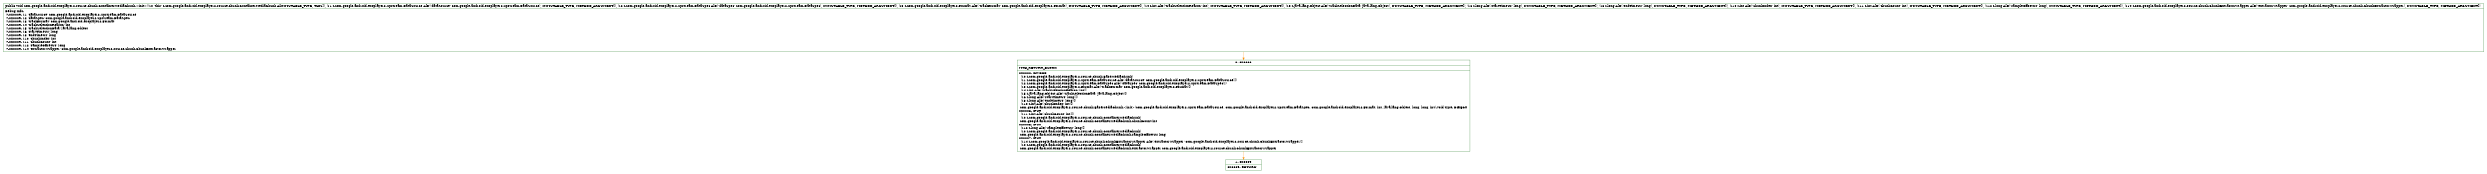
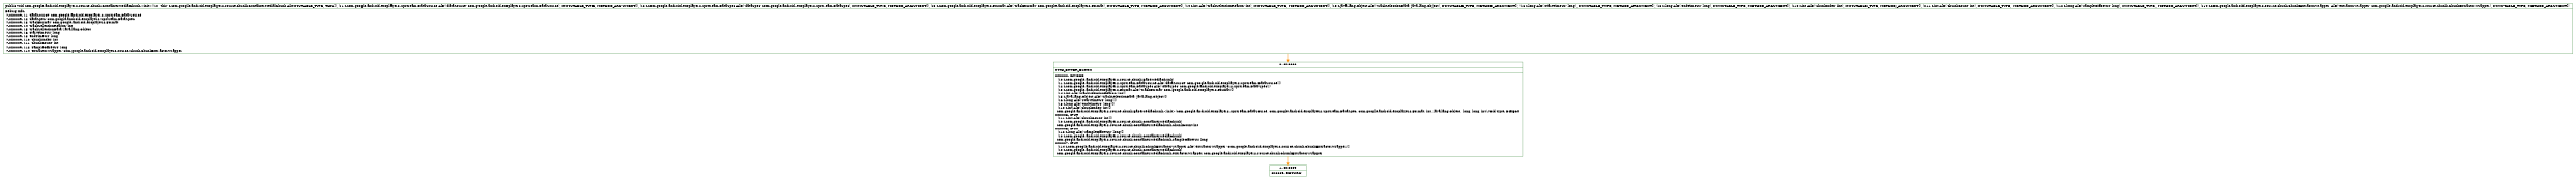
  digraph {
    node [shape=record color=darkgreen]
    edge [color=darkorange]
-   n1 [label="{0\:\ 0x0000|MTH_RETURN_BLOCK\l|0x0000: INVOKE  \l  (r0 I:com.google.android.exoplayer2.source.chunk.BaseMediaChunk)\l  (r1 I:com.google.android.exoplayer2.upstream.DataSource A[D('dataSource' com.google.android.exoplayer2.upstream.DataSource)])\l  (r2 I:com.google.android.exoplayer2.upstream.DataSpec A[D('dataSpec' com.google.android.exoplayer2.upstream.DataSpec)])\l  (r3 I:com.google.android.exoplayer2.Format A[D('trackFormat' com.google.android.exoplayer2.Format)])\l  (r4 I:int A[D('trackSelectionReason' int)])\l  (r5 I:java.lang.Object A[D('trackSelectionData' java.lang.Object)])\l  (r6 I:long A[D('startTimeUs' long)])\l  (r8 I:long A[D('endTimeUs' long)])\l  (r10 I:int A[D('chunkIndex' int)])\l com.google.android.exoplayer2.source.chunk.BaseMediaChunk.\<init\>(com.google.android.exoplayer2.upstream.DataSource, com.google.android.exoplayer2.upstream.DataSpec, com.google.android.exoplayer2.Format, int, java.lang.Object, long, long, int):void type: DIRECT \l0x0003: IPUT  \l  (r11 I:int A[D('chunkCount' int)])\l  (r0 I:com.google.android.exoplayer2.source.chunk.ContainerMediaChunk)\l com.google.android.exoplayer2.source.chunk.ContainerMediaChunk.chunkCount int \l0x0005: IPUT  \l  (r12 I:long A[D('sampleOffsetUs' long)])\l  (r0 I:com.google.android.exoplayer2.source.chunk.ContainerMediaChunk)\l com.google.android.exoplayer2.source.chunk.ContainerMediaChunk.sampleOffsetUs long \l0x0007: IPUT  \l  (r14 I:com.google.android.exoplayer2.source.chunk.ChunkExtractorWrapper A[D('extractorWrapper' com.google.android.exoplayer2.source.chunk.ChunkExtractorWrapper)])\l  (r0 I:com.google.android.exoplayer2.source.chunk.ContainerMediaChunk)\l com.google.android.exoplayer2.source.chunk.ContainerMediaChunk.extractorWrapper com.google.android.exoplayer2.source.chunk.ChunkExtractorWrapper \l}"]
+   n1 [label="{0\:\ 0x0000|MTH_ENTER_BLOCK\l|0x0000: INVOKE  \l  (r0 I:com.google.android.exoplayer2.source.chunk.BaseMediaChunk)\l  (r1 I:com.google.android.exoplayer2.upstream.DataSource A[D('dataSource' com.google.android.exoplayer2.upstream.DataSource)])\l  (r2 I:com.google.android.exoplayer2.upstream.DataSpec A[D('dataSpec' com.google.android.exoplayer2.upstream.DataSpec)])\l  (r3 I:com.google.android.exoplayer2.Format A[D('trackFormat' com.google.android.exoplayer2.Format)])\l  (r4 I:int A[D('trackSelectionReason' int)])\l  (r5 I:java.lang.Object A[D('trackSelectionData' java.lang.Object)])\l  (r6 I:long A[D('startTimeUs' long)])\l  (r8 I:long A[D('endTimeUs' long)])\l  (r10 I:int A[D('chunkIndex' int)])\l com.google.android.exoplayer2.source.chunk.BaseMediaChunk.\<init\>(com.google.android.exoplayer2.upstream.DataSource, com.google.android.exoplayer2.upstream.DataSpec, com.google.android.exoplayer2.Format, int, java.lang.Object, long, long, int):void type: DIRECT \l0x0003: IPUT  \l  (r11 I:int A[D('chunkCount' int)])\l  (r0 I:com.google.android.exoplayer2.source.chunk.ContainerMediaChunk)\l com.google.android.exoplayer2.source.chunk.ContainerMediaChunk.chunkCount int \l0x0005: IPUT  \l  (r12 I:long A[D('sampleOffsetUs' long)])\l  (r0 I:com.google.android.exoplayer2.source.chunk.ContainerMediaChunk)\l com.google.android.exoplayer2.source.chunk.ContainerMediaChunk.sampleOffsetUs long \l0x0007: IPUT  \l  (r14 I:com.google.android.exoplayer2.source.chunk.ChunkExtractorWrapper A[D('extractorWrapper' com.google.android.exoplayer2.source.chunk.ChunkExtractorWrapper)])\l  (r0 I:com.google.android.exoplayer2.source.chunk.ContainerMediaChunk)\l com.google.android.exoplayer2.source.chunk.ContainerMediaChunk.extractorWrapper com.google.android.exoplayer2.source.chunk.ChunkExtractorWrapper \l}"]
    n2 [label="{1\:\ 0x0009|0x0009: RETURN   \l}"]
    n3 [label="{public void com.google.android.exoplayer2.source.chunk.ContainerMediaChunk.\<init\>((r0 'this' I:com.google.android.exoplayer2.source.chunk.ContainerMediaChunk A[IMMUTABLE_TYPE, THIS]), (r1 I:com.google.android.exoplayer2.upstream.DataSource A[D('dataSource' com.google.android.exoplayer2.upstream.DataSource), IMMUTABLE_TYPE, METHOD_ARGUMENT]), (r2 I:com.google.android.exoplayer2.upstream.DataSpec A[D('dataSpec' com.google.android.exoplayer2.upstream.DataSpec), IMMUTABLE_TYPE, METHOD_ARGUMENT]), (r3 I:com.google.android.exoplayer2.Format A[D('trackFormat' com.google.android.exoplayer2.Format), IMMUTABLE_TYPE, METHOD_ARGUMENT]), (r4 I:int A[D('trackSelectionReason' int), IMMUTABLE_TYPE, METHOD_ARGUMENT]), (r5 I:java.lang.Object A[D('trackSelectionData' java.lang.Object), IMMUTABLE_TYPE, METHOD_ARGUMENT]), (r6 I:long A[D('startTimeUs' long), IMMUTABLE_TYPE, METHOD_ARGUMENT]), (r8 I:long A[D('endTimeUs' long), IMMUTABLE_TYPE, METHOD_ARGUMENT]), (r10 I:int A[D('chunkIndex' int), IMMUTABLE_TYPE, METHOD_ARGUMENT]), (r11 I:int A[D('chunkCount' int), IMMUTABLE_TYPE, METHOD_ARGUMENT]), (r12 I:long A[D('sampleOffsetUs' long), IMMUTABLE_TYPE, METHOD_ARGUMENT]), (r14 I:com.google.android.exoplayer2.source.chunk.ChunkExtractorWrapper A[D('extractorWrapper' com.google.android.exoplayer2.source.chunk.ChunkExtractorWrapper), IMMUTABLE_TYPE, METHOD_ARGUMENT]))  | Debug Info:\l  ?\-0x0009: r1 'dataSource' com.google.android.exoplayer2.upstream.DataSource\l  ?\-0x0009: r2 'dataSpec' com.google.android.exoplayer2.upstream.DataSpec\l  ?\-0x0009: r3 'trackFormat' com.google.android.exoplayer2.Format\l  ?\-0x0009: r4 'trackSelectionReason' int\l  ?\-0x0009: r5 'trackSelectionData' java.lang.Object\l  ?\-0x0009: r6 'startTimeUs' long\l  ?\-0x0009: r8 'endTimeUs' long\l  ?\-0x0009: r10 'chunkIndex' int\l  ?\-0x0009: r11 'chunkCount' int\l  ?\-0x0009: r12 'sampleOffsetUs' long\l  ?\-0x0009: r14 'extractorWrapper' com.google.android.exoplayer2.source.chunk.ChunkExtractorWrapper\l}"]
    n1 -> n2
    n3 -> n1
  }
